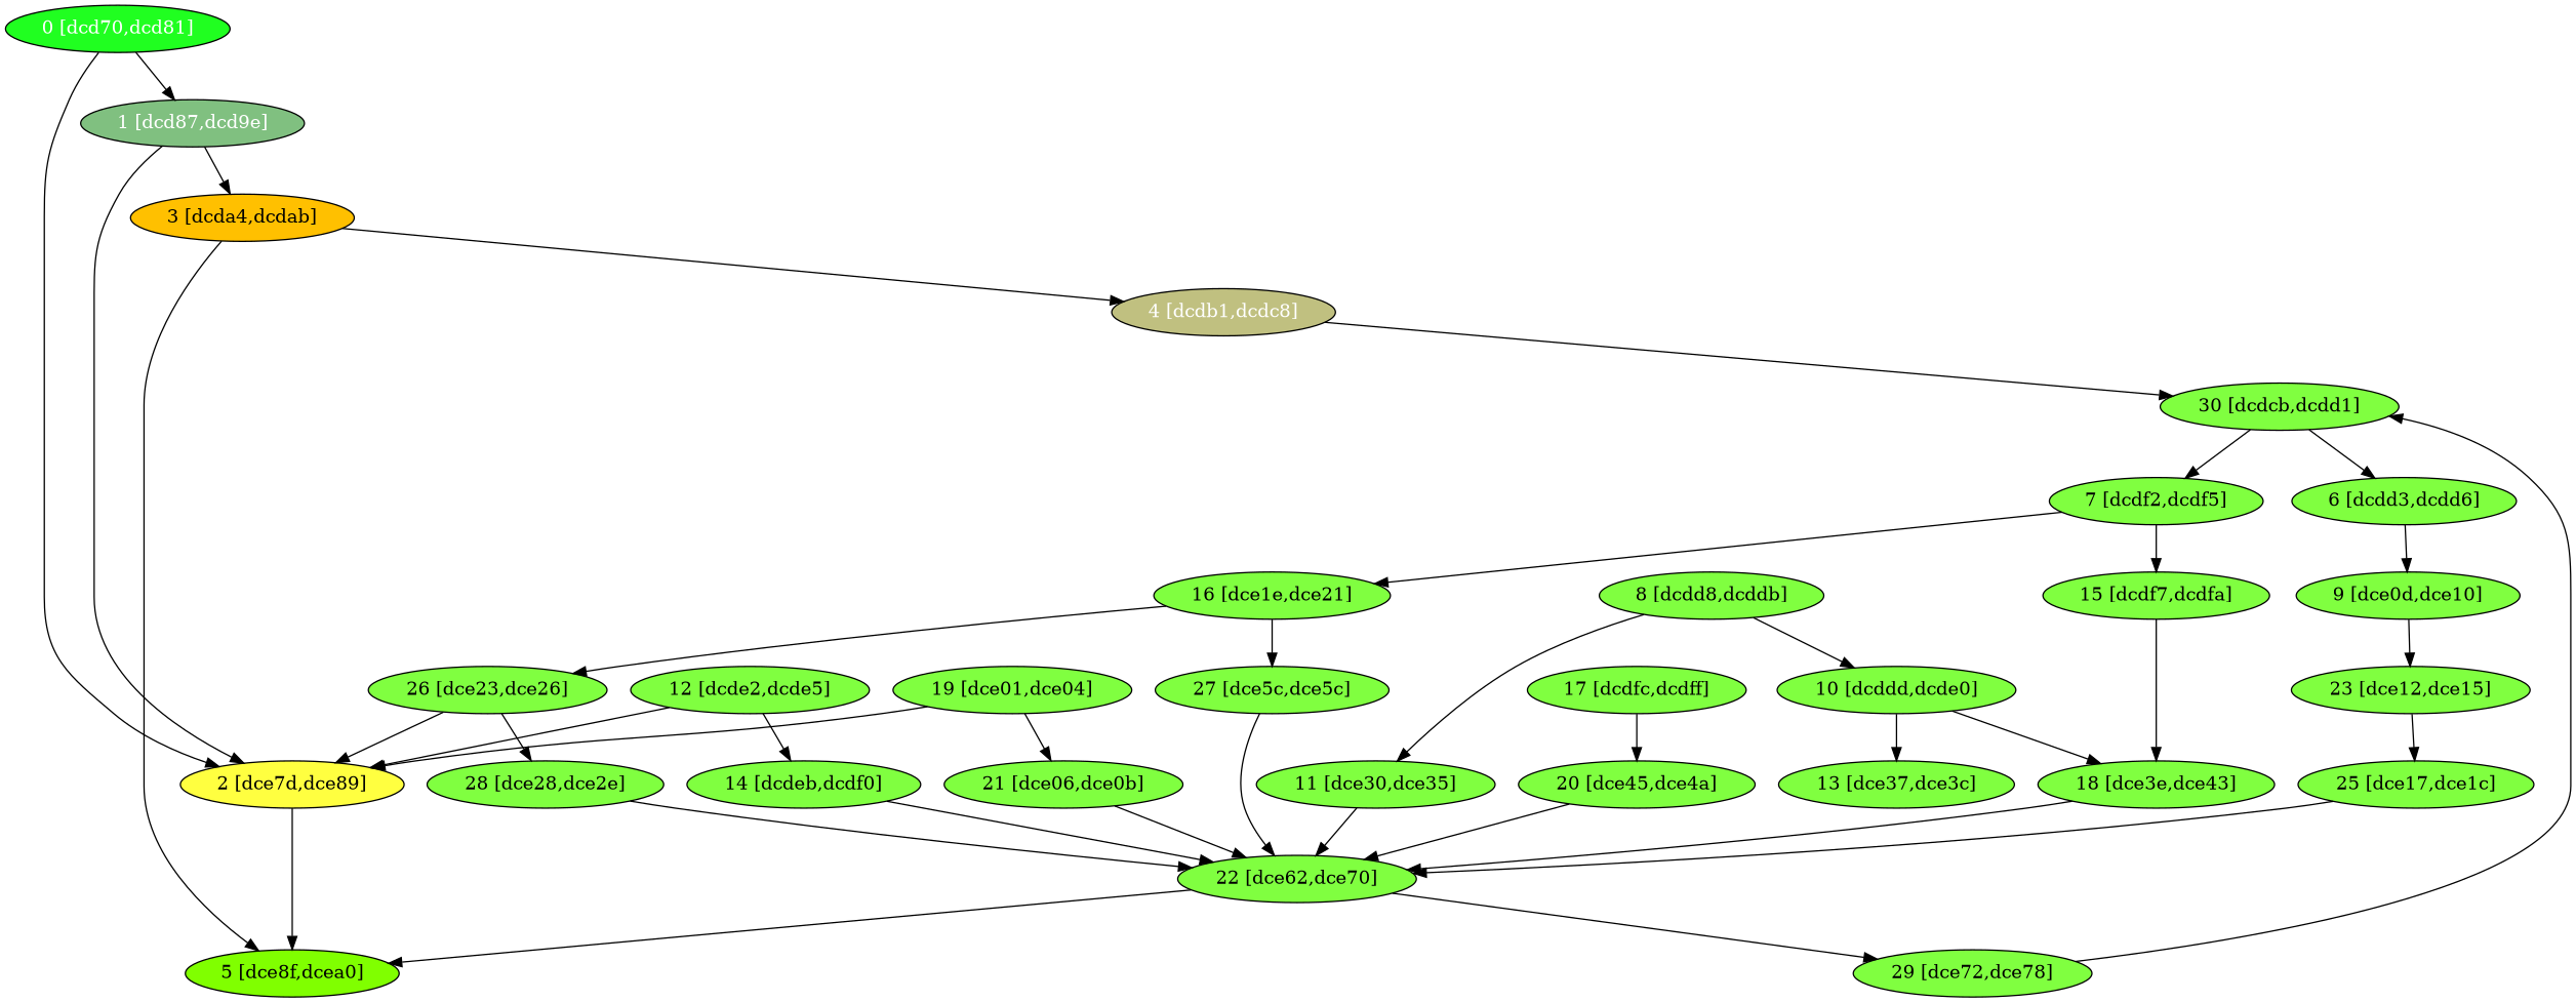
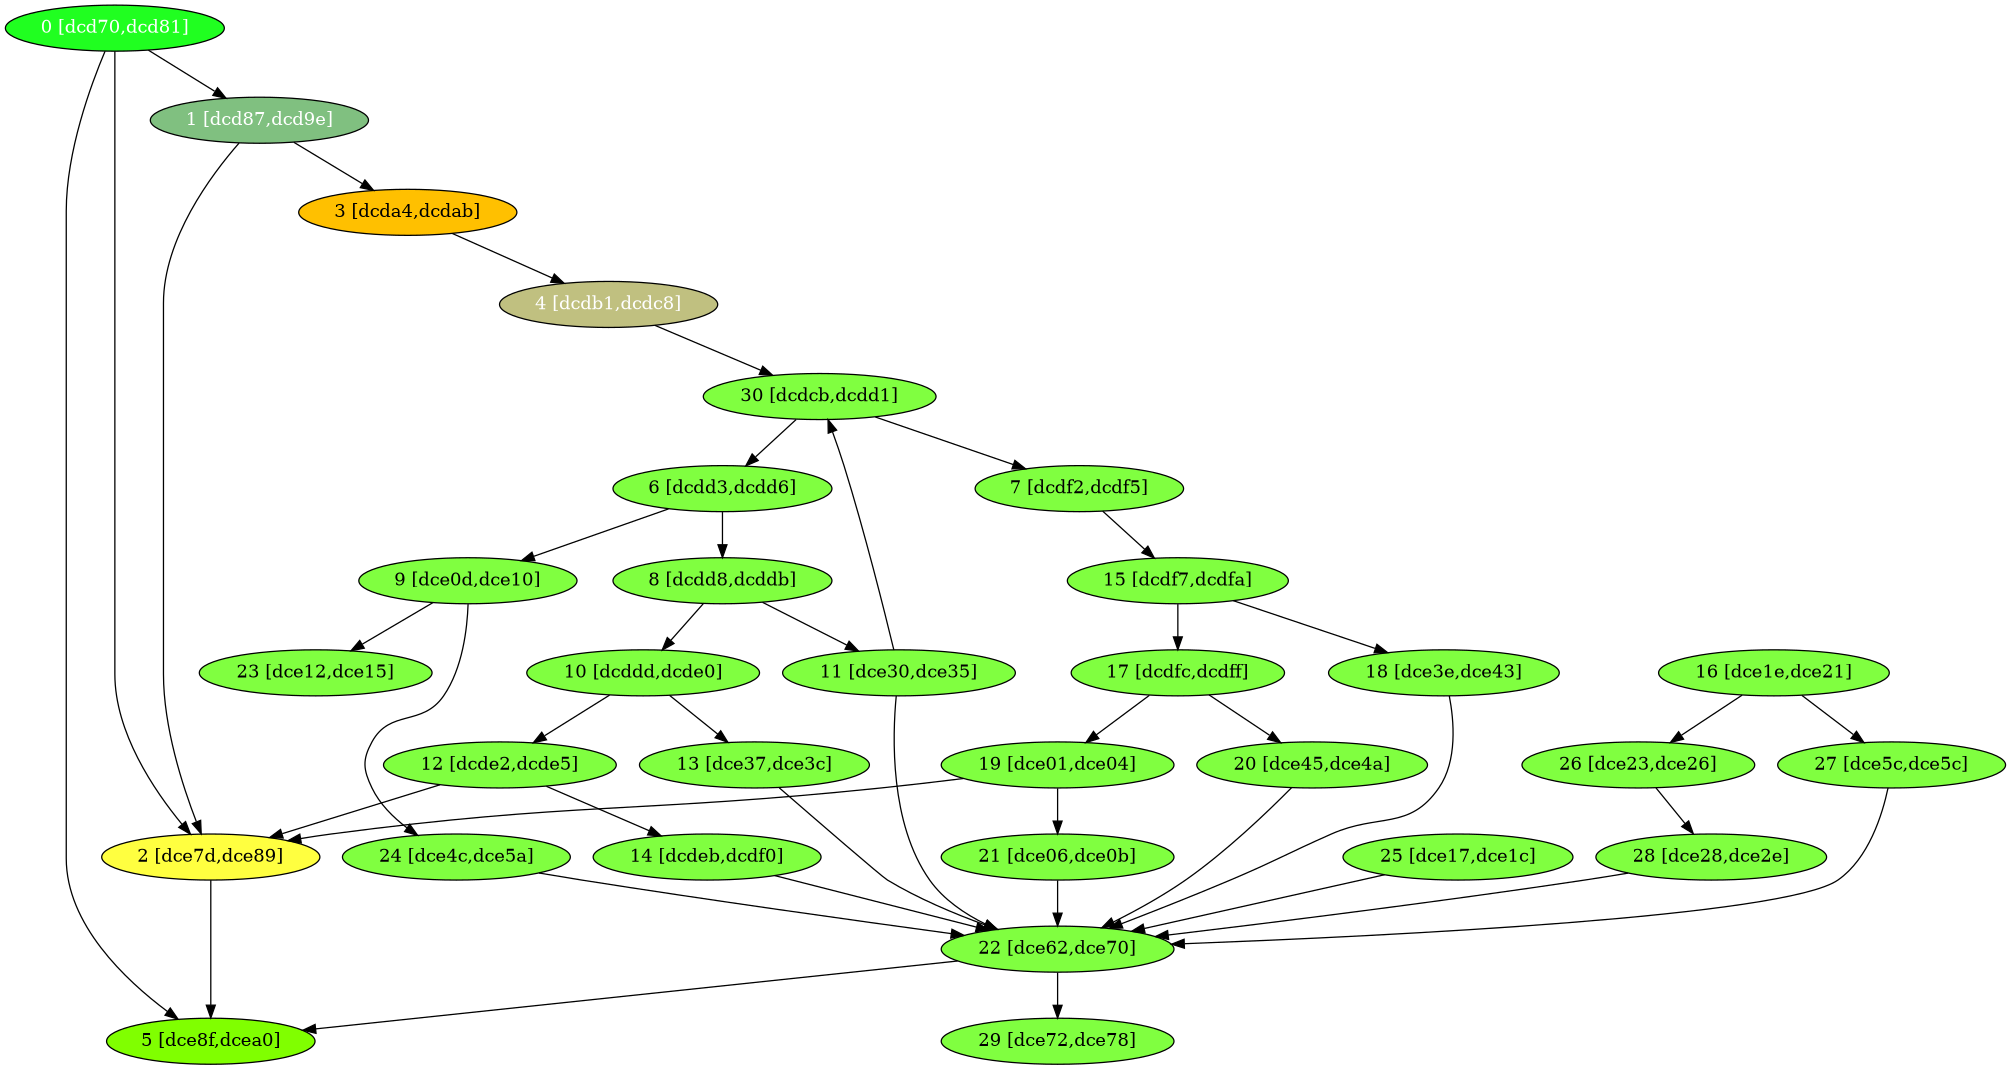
  digraph {
    node [fillcolor="#80FF40" fontcolor="#000000" shape=oval style=filled]
    n1 [fillcolor="#20FF20" fontcolor="#ffffff" label="0 [dcd70,dcd81]"]
    n2 [fillcolor="#80C080" fontcolor="#ffffff" label="1 [dcd87,dcd9e]"]
    n3 [fillcolor="#FFFF40" label="2 [dce7d,dce89]"]
    n4 [fillcolor="#FFC000" label="3 [dcda4,dcdab]"]
    n5 [fillcolor="#80FF00" label="5 [dce8f,dcea0]"]
    n6 [fillcolor="#C0C080" fontcolor="#ffffff" label="4 [dcdb1,dcdc8]"]
    n7 [label="30 [dcdcb,dcdd1]"]
    n8 [label="6 [dcdd3,dcdd6]"]
    n9 [label="7 [dcdf2,dcdf5]"]
    n10 [label="8 [dcdd8,dcddb]"]
    n11 [label="9 [dce0d,dce10]"]
    n12 [label="10 [dcddd,dcde0]"]
    n13 [label="11 [dce30,dce35]"]
    n14 [label="23 [dce12,dce15]"]
+   n15 [label="24 [dce4c,dce5a]"]
    n16 [label="15 [dcdf7,dcdfa]"]
    n17 [label="16 [dce1e,dce21]"]
    n18 [label="17 [dcdfc,dcdff]"]
    n19 [label="18 [dce3e,dce43]"]
    n20 [label="26 [dce23,dce26]"]
    n21 [label="27 [dce5c,dce5c]"]
    n22 [label="12 [dcde2,dcde5]"]
    n23 [label="13 [dce37,dce3c]"]
    n24 [label="22 [dce62,dce70]"]
    n25 [label="25 [dce17,dce1c]"]
    n26 [label="14 [dcdeb,dcdf0]"]
    n27 [label="29 [dce72,dce78]"]
    n28 [label="19 [dce01,dce04]"]
    n29 [label="20 [dce45,dce4a]"]
    n30 [label="28 [dce28,dce2e]"]
    n31 [label="21 [dce06,dce0b]"]
    n1 -> n2
    n1 -> n3
    n2 -> n3
    n2 -> n4
    n3 -> n5
-   n4 -> n5
+   n1 -> n5
    n4 -> n6
    n6 -> n7
    n7 -> n8
    n7 -> n9
+   n8 -> n10
    n8 -> n11
    n9 -> n16
-   n9 -> n17
    n10 -> n12
    n10 -> n13
    n11 -> n14
-   n12 -> n19
+   n11 -> n15
+   n12 -> n22
    n12 -> n23
    n13 -> n24
-   n14 -> n25
+   n15 -> n24
+   n16 -> n18
    n16 -> n19
    n17 -> n20
    n17 -> n21
+   n18 -> n28
    n18 -> n29
    n19 -> n24
-   n20 -> n3
    n20 -> n30
    n21 -> n24
    n22 -> n3
    n22 -> n26
+   n23 -> n24
    n24 -> n5
    n24 -> n27
    n25 -> n24
    n26 -> n24
-   n27 -> n7
+   n13 -> n7
    n28 -> n3
    n28 -> n31
    n29 -> n24
    n30 -> n24
    n31 -> n24
  }
